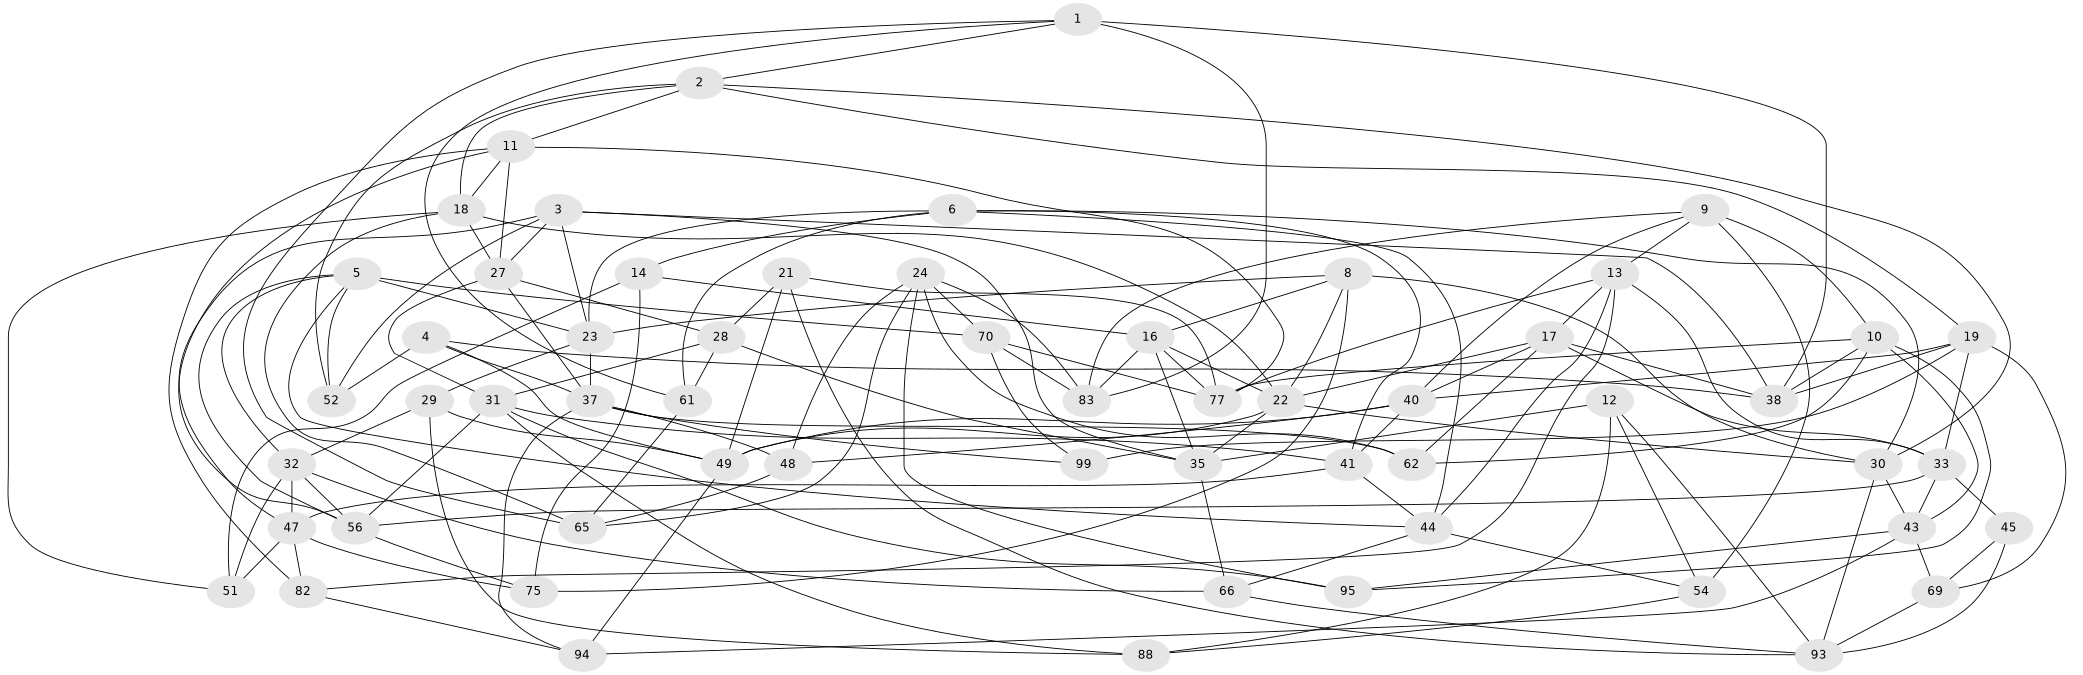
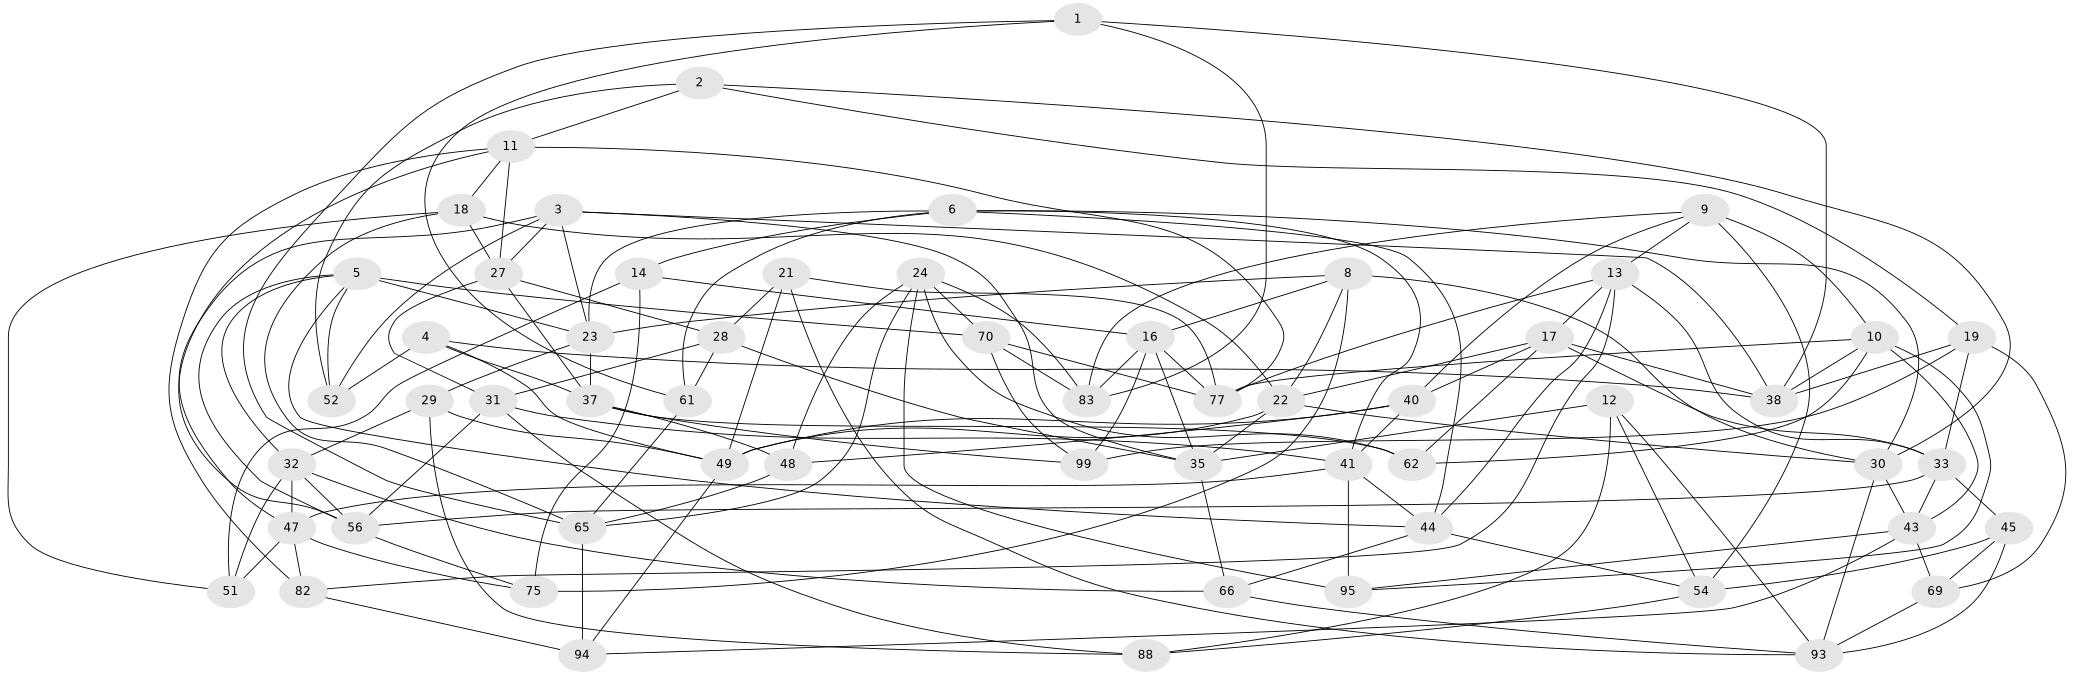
  graph {
    fontname="DejaVu Sans"
    node [color=gray90 fontname="DejaVu Sans" style=filled]
    edge [fontname="DejaVu Sans"]
    1 [super="+26"]
    2 [super="+78"]
    38 [super="+85"]
    61
    65 [super="+84"]
    83 [super="+87"]
    11 [super="+36"]
    18 [super="+39"]
    19 [super="+86"]
    30 [super="+63"]
    52
    94
    27 [super="+46"]
    56 [super="+96"]
    77 [super="+91"]
    82
    22 [super="+25"]
    51
    40 [super="+68"]
    33 [super="+55"]
    99
    69
    43 [super="+74"]
    n24 [label=93 super="+98"]
    3 [super="+81"]
    23 [super="+58"]
    35 [super="+60"]
    47 [super="+67"]
    37 [super="+42"]
    29
    28 [super="+76"]
    31 [super="+34"]
    66
    75
    4 [super="+97"]
    49 [super="+73"]
    62
    48
    5 [super="+50"]
    32 [super="+72"]
    44 [super="+59"]
    70 [super="+89"]
    54 [super="+90"]
    6 [super="+79"]
    14
    41 [super="+53"]
    16 [super="+20"]
    95
    8 [super="+71"]
    9 [super="+15"]
    10 [super="+64"]
    13 [super="+80"]
    17 [super="+93"]
    88
    12
    45
    21
    24 [super="+57"]
-   1 -- 2
    1 -- 38
    1 -- 61
    1 -- 65
    1 -- 83 [weight=2]
    2 -- 11
-   2 -- 18
    2 -- 19
    2 -- 30
    2 -- 52
    61 -- 65
-   37 -- 94
+   65 -- 94
    11 -- 18
    11 -- 27
    11 -- 56
    11 -- 77
    11 -- 82
    18 -- 65
    18 -- 27
    18 -- 22
    18 -- 51
    19 -- 38
-   19 -- 40
    19 -- 33
    19 -- 99
    19 -- 69
    30 -- 43
    30 -- n24
    27 -- 37
    27 -- 28
    27 -- 31
    56 -- 75
    82 -- 94
    22 -- 30
    22 -- 35
    22 -- 49
    40 -- 49
    40 -- 48
    40 -- 41
    33 -- 56
    33 -- 43
    33 -- 45
    69 -- n24
    43 -- 94
    43 -- 69
    43 -- 95
    3 -- 38
    3 -- 52
    3 -- 27
    3 -- 23
    3 -- 35
    3 -- 47
    23 -- 37
    23 -- 29
    35 -- 66
    47 -- 82
    47 -- 51
    47 -- 75
    37 -- 99
    37 -- 62
    37 -- 48
    29 -- 49
    29 -- 32
    29 -- 88
    28 -- 61
    28 -- 35
    28 -- 31 [weight=2]
    31 -- 56
    31 -- 41
    31 -- 88
    66 -- n24
    4 -- 38
    4 -- 52
    4 -- 37
    4 -- 49
    49 -- 94
    48 -- 65
    5 -- 52
    5 -- 56
    5 -- 23
    5 -- 32
    5 -- 44
    5 -- 70
    32 -- 56
    32 -- 51
    32 -- 47
    32 -- 66
    44 -- 66
    44 -- 54
    70 -- 83
    70 -- 77
    70 -- 99
    54 -- 88
    6 -- 61
    6 -- 30
    6 -- 23
    6 -- 44
    6 -- 14
    6 -- 41
    14 -- 51
    14 -- 75
    14 -- 16
    41 -- 47
    41 -- 44
-   31 -- 95
+   41 -- 95
    16 -- 83
    16 -- 77
-   16 -- 22
+   16 -- 99
    16 -- 35
    8 -- 30
    8 -- 22
    8 -- 23
    8 -- 75
    8 -- 16
    9 -- 83
    9 -- 40
    9 -- 54 [weight=2]
    9 -- 10
    9 -- 13
    10 -- 38
    10 -- 77
    10 -- 43
    10 -- 62
    10 -- 95
    13 -- 77
    13 -- 82
    13 -- 33
    13 -- 44
    13 -- 17
    17 -- 38
    17 -- 22
    17 -- 40
    17 -- 33
    17 -- 62
    12 -- n24
    12 -- 35
    12 -- 54
    12 -- 88
    45 -- 69
    45 -- n24
+   45 -- 54
    21 -- 77
    21 -- n24
    21 -- 28
    21 -- 49
    24 -- 65
    24 -- 83
    24 -- 62
    24 -- 48
    24 -- 70
    24 -- 95
  }
